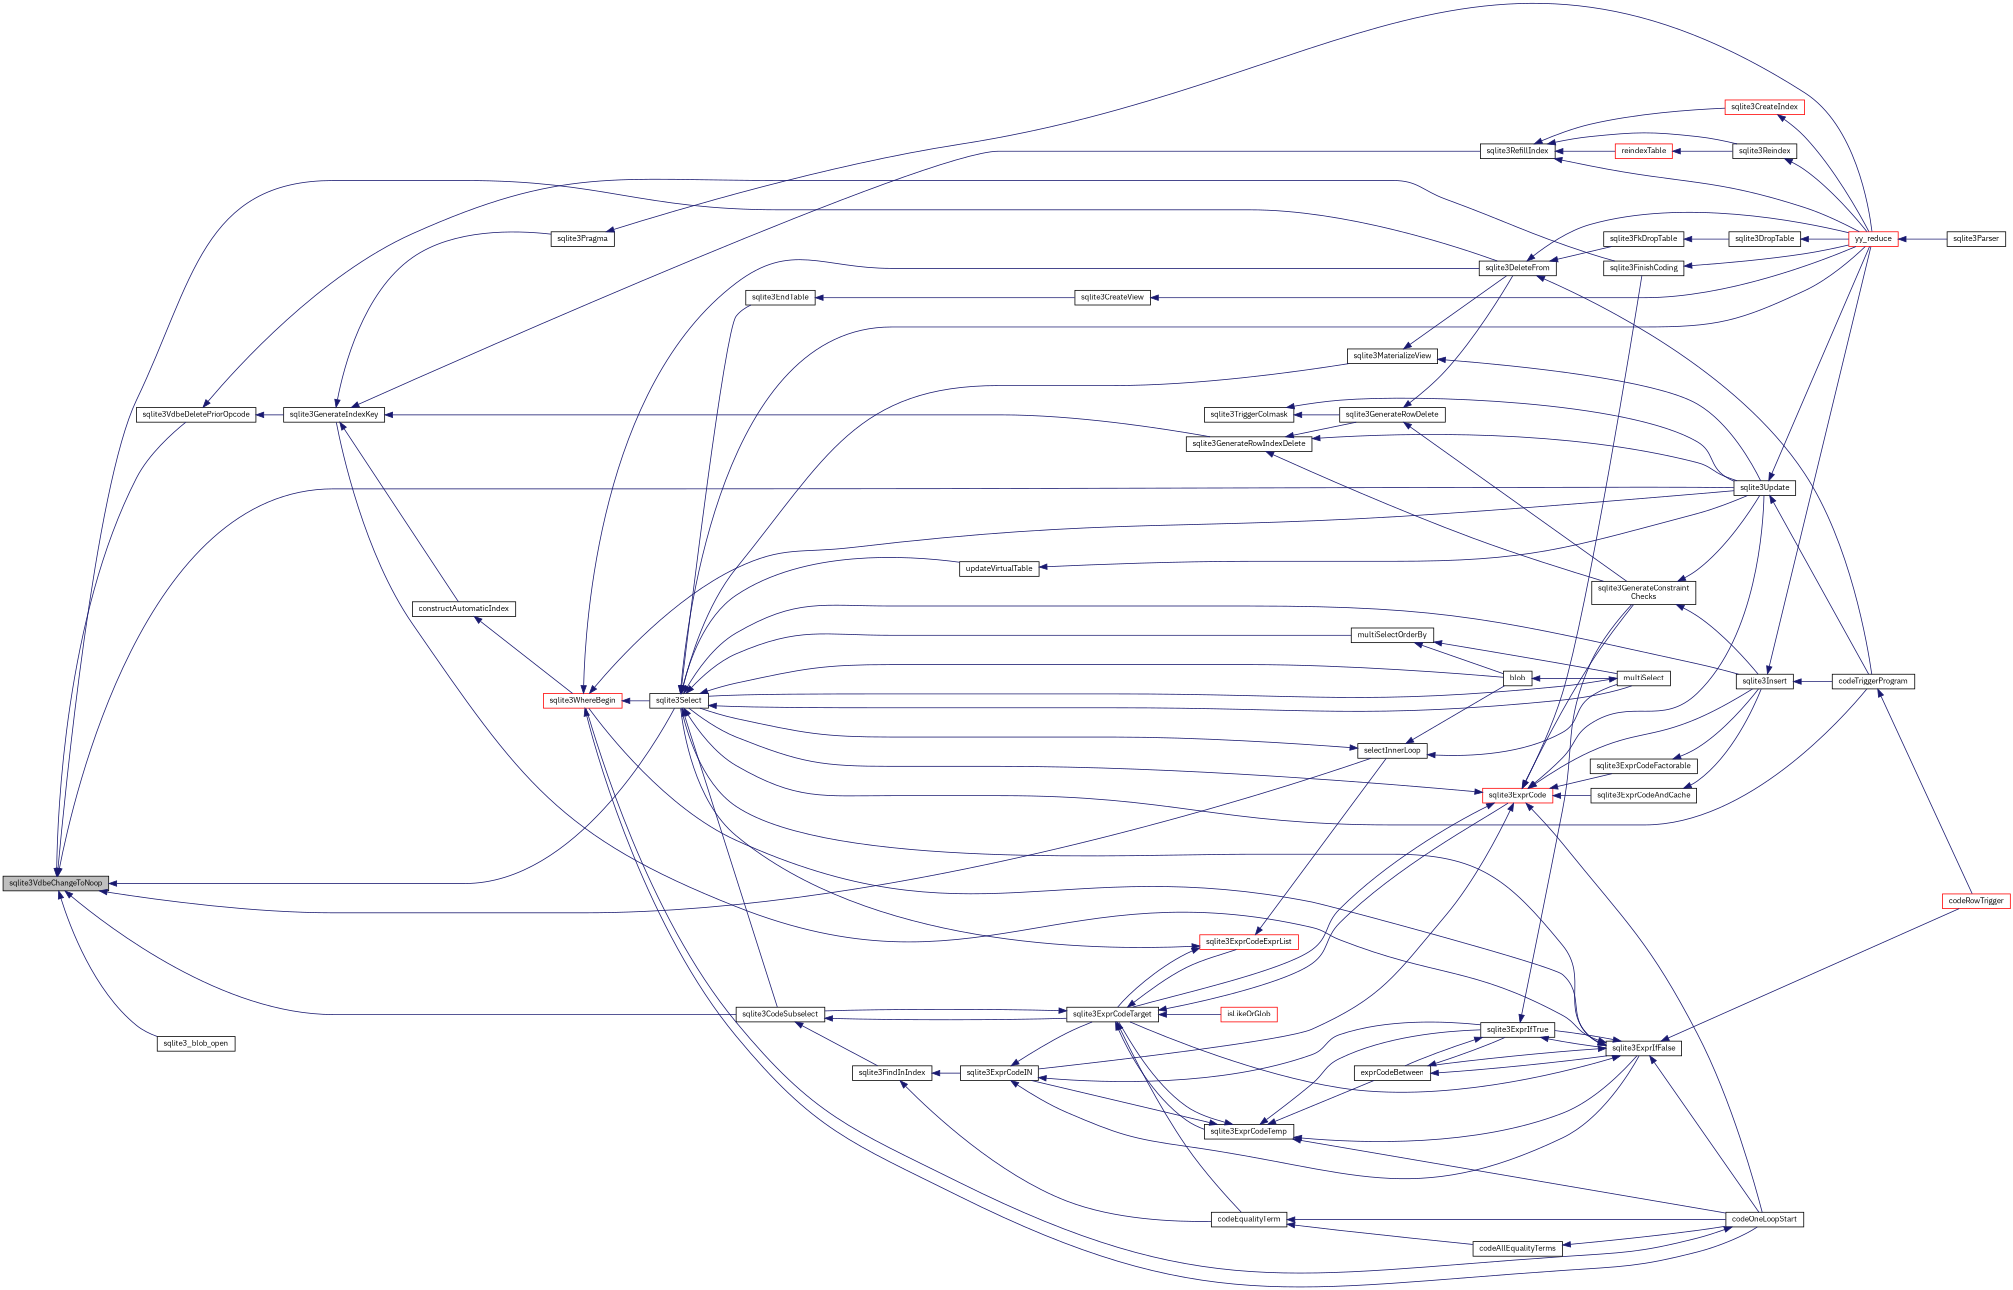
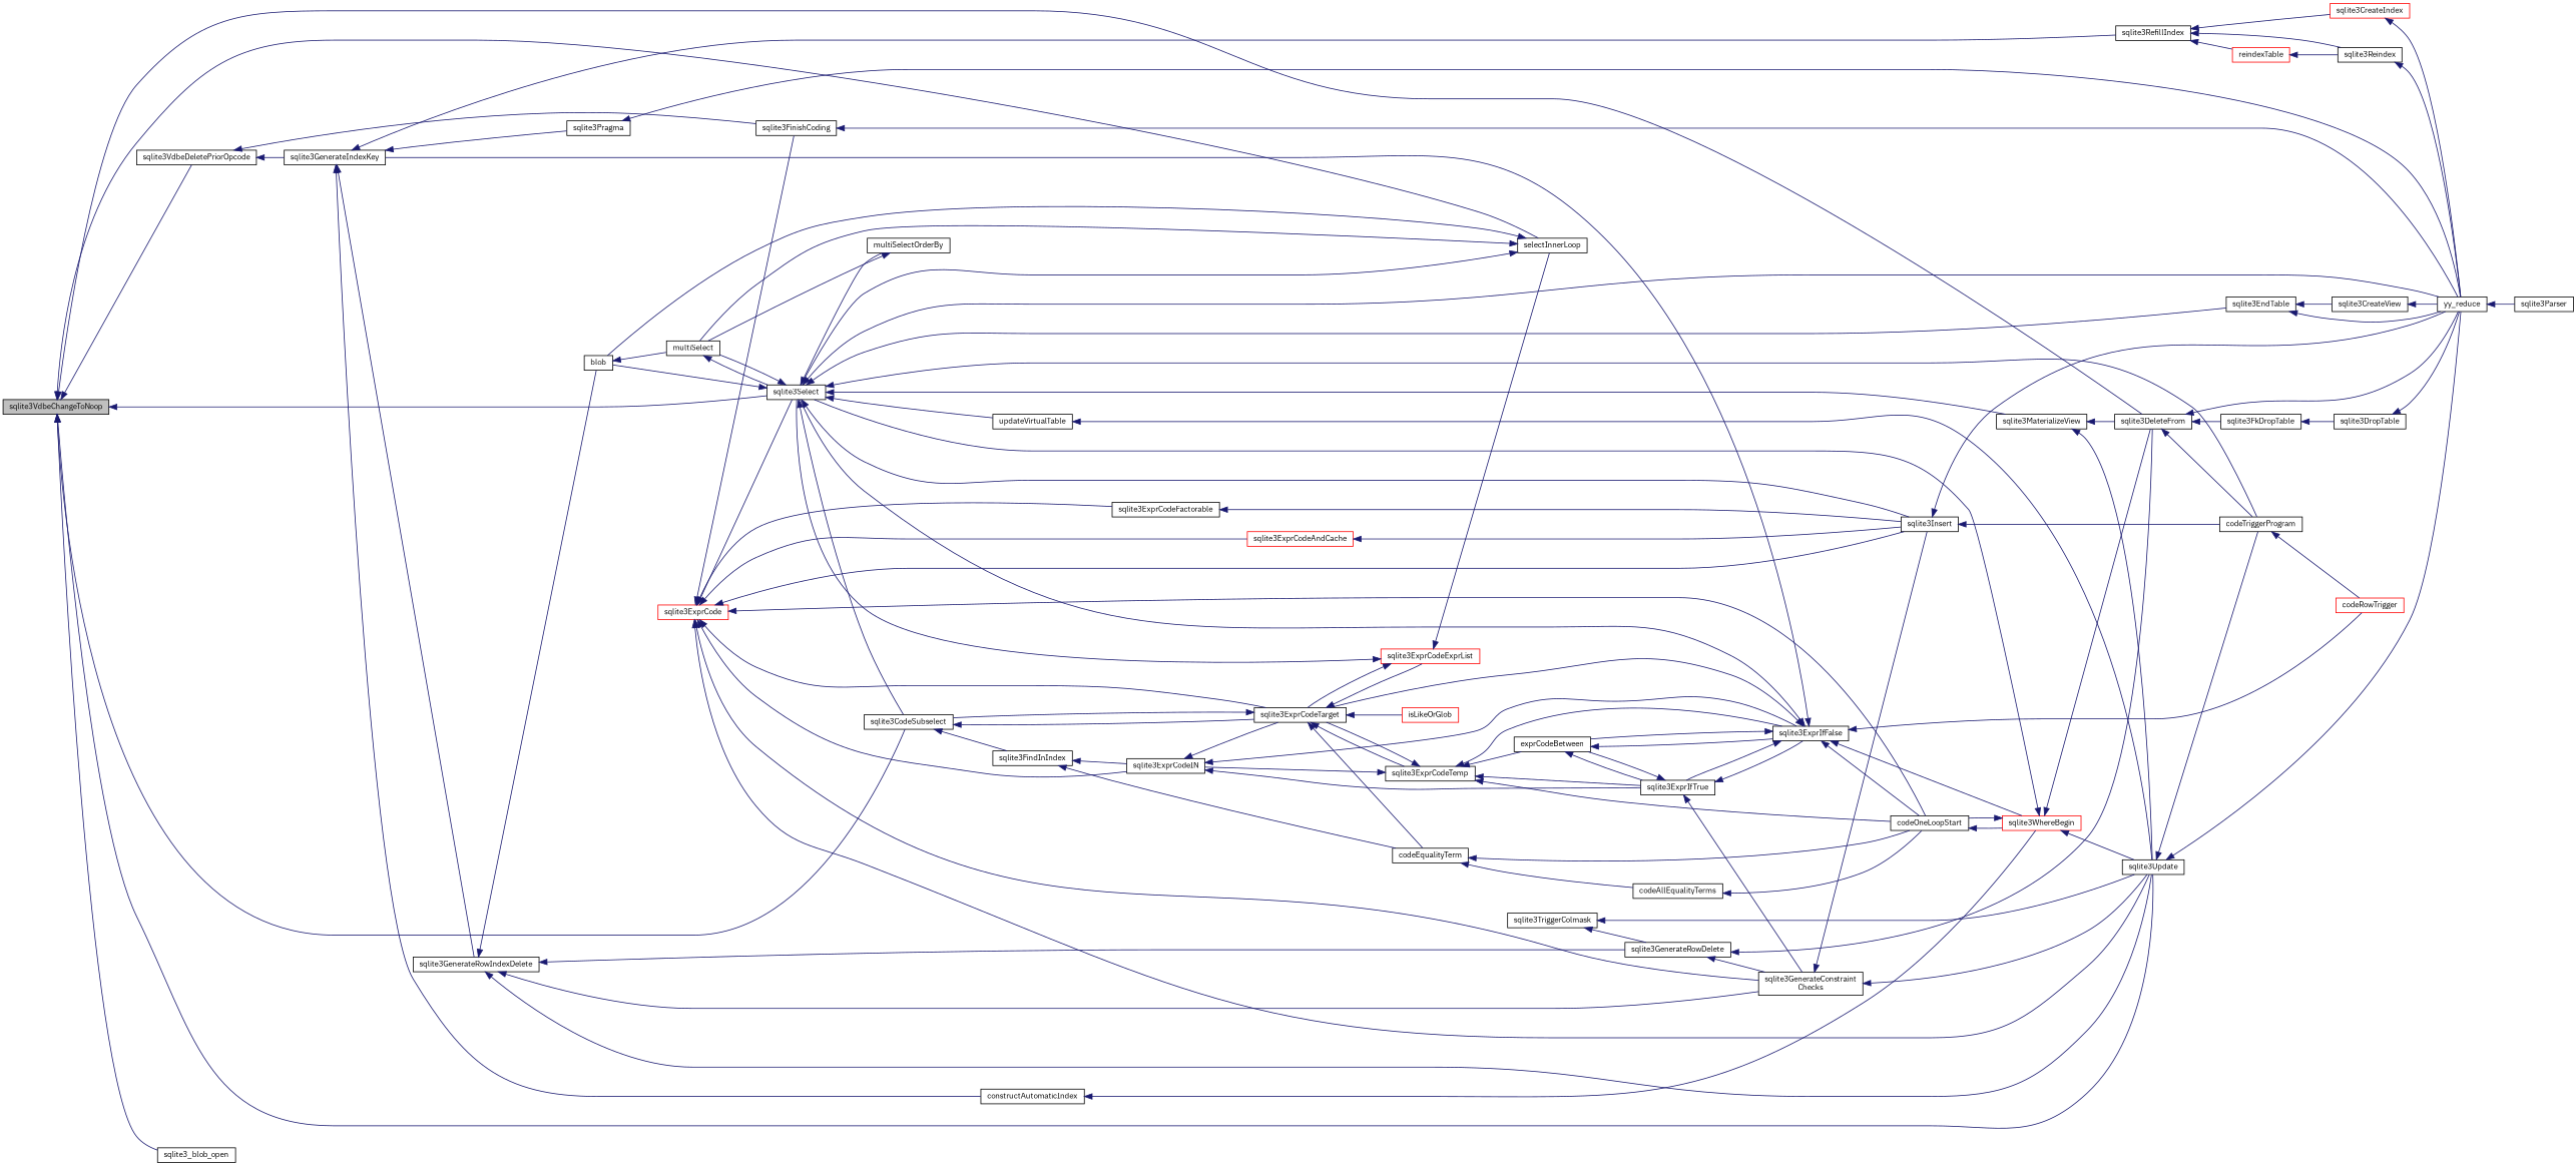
  digraph {
    fontname="IBM Plex Sans"
    rankdir=LR
    node [color=black fillcolor=white fontname="IBM Plex Sans" fontsize=10 shape=record style=filled]
    edge [color=midnightblue dir=back fontname="IBM Plex Sans" fontsize=10 labelfontname=FreeSans labelfontsize=10 style=solid]
    n1 [fillcolor=grey75 fontcolor=black height=0.2 label=sqlite3VdbeChangeToNoop width=0.4]
    n2 [height=0.2 label=sqlite3VdbeDeletePriorOpcode width=0.4]
    n3 [height=0.2 label=sqlite3DeleteFrom width=0.4]
    n4 [height=0.2 label=sqlite3Update width=0.4]
    n5 [height=0.2 label=sqlite3Select width=0.4]
    n6 [height=0.2 label=sqlite3CodeSubselect width=0.4]
    n7 [height=0.2 label=selectInnerLoop width=0.4]
    n8 [height=0.2 label=sqlite3_blob_open width=0.4]
    n9 [height=0.2 label=sqlite3FinishCoding width=0.4]
    n10 [height=0.2 label=sqlite3GenerateIndexKey width=0.4]
-   n11 [color=red height=0.2 label=yy_reduce width=0.4]
+   n11 [height=0.2 label=yy_reduce width=0.4]
    n12 [height=0.2 label=sqlite3FkDropTable width=0.4]
    n13 [height=0.2 label=codeTriggerProgram width=0.4]
    n14 [height=0.2 label=sqlite3Insert width=0.4]
    n15 [height=0.2 label=blob width=0.4]
    n16 [height=0.2 label=multiSelect width=0.4]
    n17 [height=0.2 label=sqlite3EndTable width=0.4]
    n18 [height=0.2 label=sqlite3MaterializeView width=0.4]
    n19 [height=0.2 label=multiSelectOrderBy width=0.4]
    n20 [height=0.2 label=updateVirtualTable width=0.4]
    n21 [height=0.2 label=sqlite3FindInIndex width=0.4]
    n22 [height=0.2 label=sqlite3ExprCodeTarget width=0.4]
    n23 [height=0.2 label=sqlite3RefillIndex width=0.4]
    n24 [height=0.2 label=sqlite3GenerateRowIndexDelete width=0.4]
    n25 [height=0.2 label=sqlite3Pragma width=0.4]
    n26 [height=0.2 label=constructAutomaticIndex width=0.4]
    n27 [height=0.2 label=sqlite3Parser width=0.4]
    n28 [color=red height=0.2 label=sqlite3CreateIndex width=0.4]
    n29 [color=red height=0.2 label=reindexTable width=0.4]
    n30 [height=0.2 label=sqlite3Reindex width=0.4]
    n31 [height=0.2 label=sqlite3GenerateRowDelete width=0.4]
    n32 [height=0.2 label="sqlite3GenerateConstraint\lChecks" width=0.4]
    n33 [color=red height=0.2 label=sqlite3WhereBegin width=0.4]
    n34 [height=0.2 label=sqlite3DropTable width=0.4]
    n35 [color=red height=0.2 label=codeRowTrigger width=0.4]
    n36 [height=0.2 label=codeOneLoopStart width=0.4]
    n37 [height=0.2 label=sqlite3CreateView width=0.4]
    n38 [height=0.2 label=sqlite3ExprCodeIN width=0.4]
    n39 [height=0.2 label=codeEqualityTerm width=0.4]
    n40 [height=0.2 label=sqlite3ExprCodeTemp width=0.4]
    n41 [color=red height=0.2 label=sqlite3ExprCode width=0.4]
    n42 [color=red height=0.2 label=sqlite3ExprCodeExprList width=0.4]
    n43 [color=red height=0.2 label=isLikeOrGlob width=0.4]
    n44 [height=0.2 label=sqlite3ExprIfTrue width=0.4]
    n45 [height=0.2 label=sqlite3ExprIfFalse width=0.4]
    n46 [height=0.2 label=codeAllEqualityTerms width=0.4]
    n47 [height=0.2 label=exprCodeBetween width=0.4]
    n48 [height=0.2 label=sqlite3ExprCodeFactorable width=0.4]
-   n49 [height=0.2 label=sqlite3ExprCodeAndCache width=0.4]
+   n49 [color=red height=0.2 label=sqlite3ExprCodeAndCache width=0.4]
    n50 [height=0.2 label=sqlite3TriggerColmask width=0.4]
    n1 -> n2
    n1 -> n3
    n1 -> n4
    n1 -> n5
    n1 -> n6
    n1 -> n7
    n1 -> n8
    n2 -> n9
    n2 -> n10
    n3 -> n11
    n3 -> n12
    n3 -> n13
    n4 -> n11
    n4 -> n13
    n5 -> n6
    n5 -> n11
    n5 -> n13
    n5 -> n14
    n5 -> n15
    n5 -> n16
    n5 -> n17
    n5 -> n18
    n5 -> n19
    n5 -> n20
    n6 -> n21
    n6 -> n22
    n7 -> n5
    n7 -> n15
    n7 -> n16
    n9 -> n11
    n10 -> n23
    n10 -> n24
    n10 -> n25
    n10 -> n26
    n11 -> n27
    n12 -> n34
    n13 -> n35
    n14 -> n11
    n14 -> n13
    n15 -> n16
    n16 -> n5
-   n23 -> n11
+   n17 -> n11
    n17 -> n37
    n18 -> n3
    n18 -> n4
-   n19 -> n15
+   n24 -> n15
    n19 -> n16
    n20 -> n4
    n21 -> n38
    n21 -> n39
    n22 -> n6
    n22 -> n39
    n22 -> n40
-   n22 -> n41
    n22 -> n42
    n22 -> n43
    n23 -> n28
    n23 -> n29
    n23 -> n30
    n24 -> n4
    n24 -> n31
    n24 -> n32
    n25 -> n11
    n26 -> n33
    n28 -> n11
    n29 -> n30
    n30 -> n11
    n31 -> n3
    n31 -> n32
    n32 -> n4
    n32 -> n14
    n33 -> n3
    n33 -> n4
    n33 -> n5
    n33 -> n36
    n34 -> n11
    n36 -> n33
    n37 -> n11
    n38 -> n22
    n38 -> n44
    n38 -> n45
    n39 -> n36
    n39 -> n46
    n40 -> n22
    n40 -> n36
    n40 -> n38
    n40 -> n44
    n40 -> n45
    n40 -> n47
    n41 -> n4
    n41 -> n5
    n41 -> n9
    n41 -> n14
    n41 -> n22
    n41 -> n32
    n41 -> n36
    n41 -> n38
    n41 -> n48
    n41 -> n49
    n42 -> n5
    n42 -> n7
    n42 -> n22
    n44 -> n32
    n44 -> n45
    n44 -> n47
    n45 -> n5
    n45 -> n10
    n45 -> n22
    n45 -> n33
    n45 -> n35
    n45 -> n36
    n45 -> n44
    n45 -> n47
    n46 -> n36
    n47 -> n44
    n47 -> n45
    n48 -> n14
    n49 -> n14
    n50 -> n4
    n50 -> n31
  }
